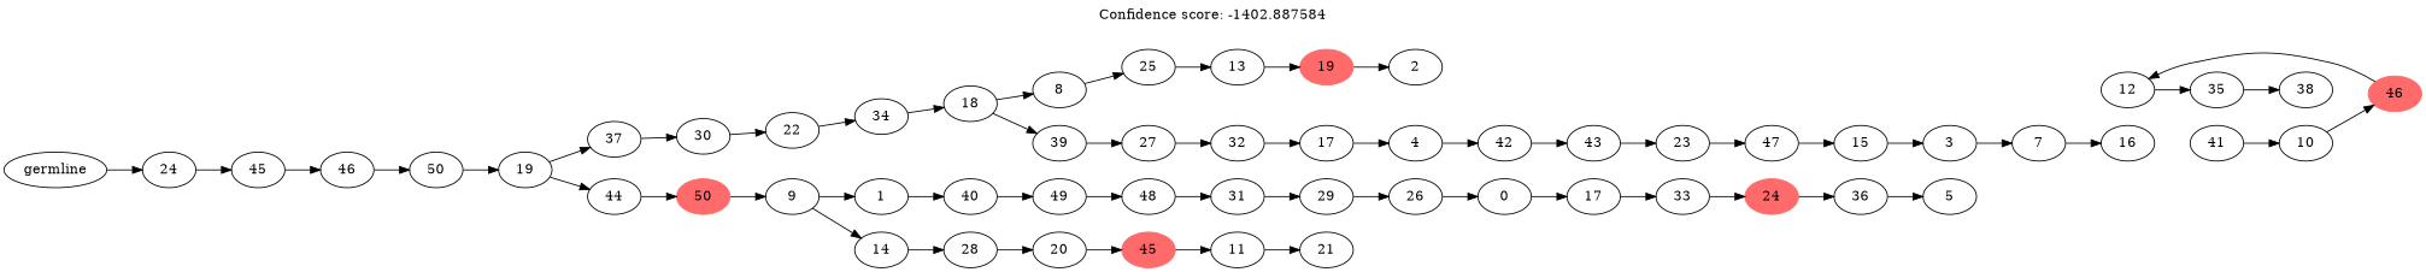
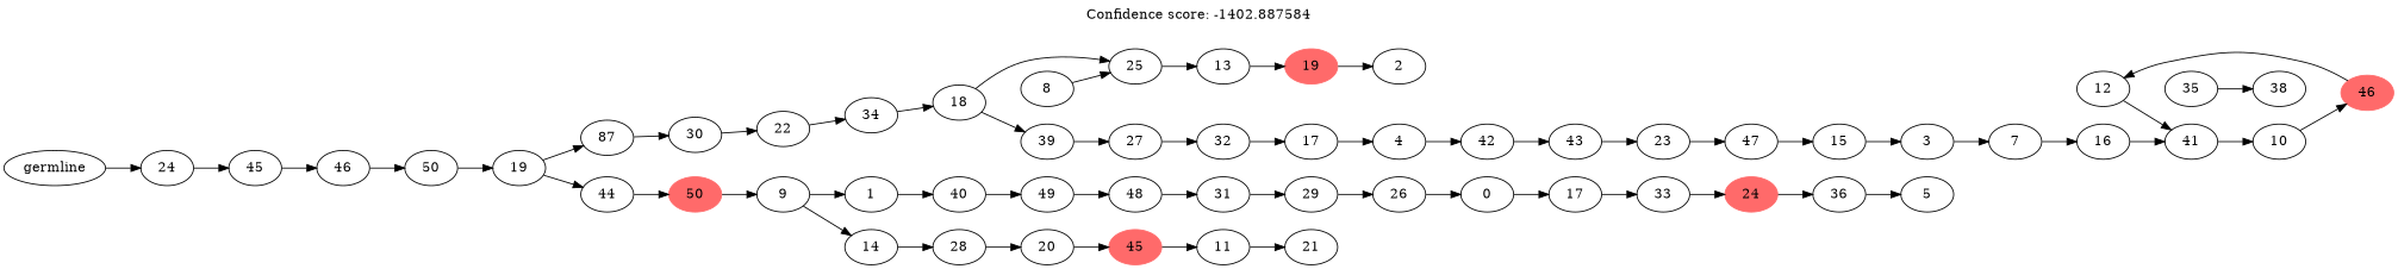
  digraph {
    label="Confidence score: -1402.887584"
    labelloc=t
    rankdir=LR
    n1 [label=35]
    n2 [label=38]
    n3 [label=12]
    n4 [color=indianred1 label=46 style=filled]
    n5 [label=10]
    n6 [label=41]
    n7 [label=16]
    n8 [label=7]
    n9 [label=3]
    n10 [label=15]
    n11 [label=47]
    n12 [label=23]
    n13 [label=43]
    n14 [label=42]
    n15 [label=4]
    n16 [label=17]
    n17 [label=32]
    n18 [label=27]
    n19 [label=39]
    n20 [color=indianred1 label=19 style=filled]
    n21 [label=2]
    n22 [label=13]
    n23 [label=25]
    n24 [label=8]
    n25 [label=18]
    n26 [label=34]
    n27 [label=22]
    n28 [label=30]
-   n29 [label=37]
+   n29 [label=87]
    n30 [label=11]
    n31 [label=21]
    n32 [color=indianred1 label=45 style=filled]
    n33 [label=20]
    n34 [label=28]
    n35 [label=14]
    n36 [label=36]
    n37 [label=5]
    n38 [color=indianred1 label=24 style=filled]
    n39 [label=33]
    n40 [label=17]
    n41 [label=0]
    n42 [label=26]
    n43 [label=29]
    n44 [label=31]
    n45 [label=48]
    n46 [label=49]
    n47 [label=40]
    n48 [label=1]
    n49 [label=9]
    n50 [color=indianred1 label=50 style=filled]
    n51 [label=44]
    n52 [label=19]
    n53 [label=50]
    n54 [label=46]
    n55 [label=45]
    n56 [label=24]
    n57 [label=germline]
    n1 -> n2
-   n3 -> n1
+   n3 -> n6
    n4 -> n3
    n5 -> n4
    n6 -> n5
+   n7 -> n6
    n8 -> n7
    n9 -> n8
    n10 -> n9
    n11 -> n10
    n12 -> n11
    n13 -> n12
    n14 -> n13
    n15 -> n14
    n16 -> n15
    n17 -> n16
    n18 -> n17
    n19 -> n18
    n20 -> n21
    n22 -> n20
    n23 -> n22
    n24 -> n23
    n25 -> n19
-   n25 -> n24
+   n25 -> n23
    n26 -> n25
    n27 -> n26
    n28 -> n27
    n29 -> n28
    n30 -> n31
    n32 -> n30
    n33 -> n32
    n34 -> n33
    n35 -> n34
    n36 -> n37
    n38 -> n36
    n39 -> n38
    n40 -> n39
    n41 -> n40
    n42 -> n41
    n43 -> n42
    n44 -> n43
    n45 -> n44
    n46 -> n45
    n47 -> n46
    n48 -> n47
    n49 -> n35
    n49 -> n48
    n50 -> n49
    n51 -> n50
    n52 -> n29
    n52 -> n51
    n53 -> n52
    n54 -> n53
    n55 -> n54
    n56 -> n55
    n57 -> n56
  }
